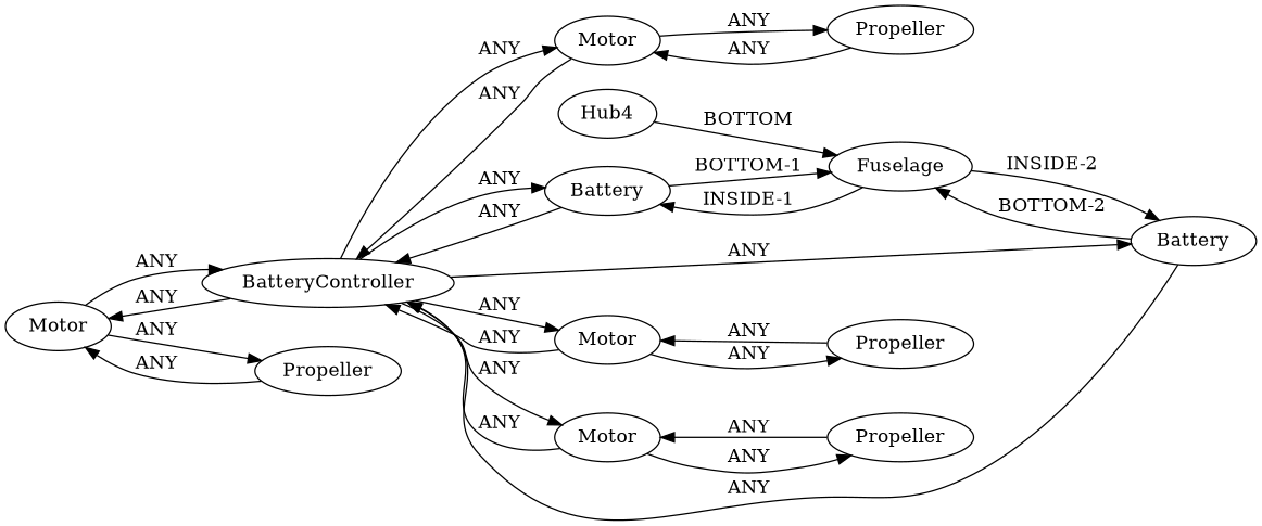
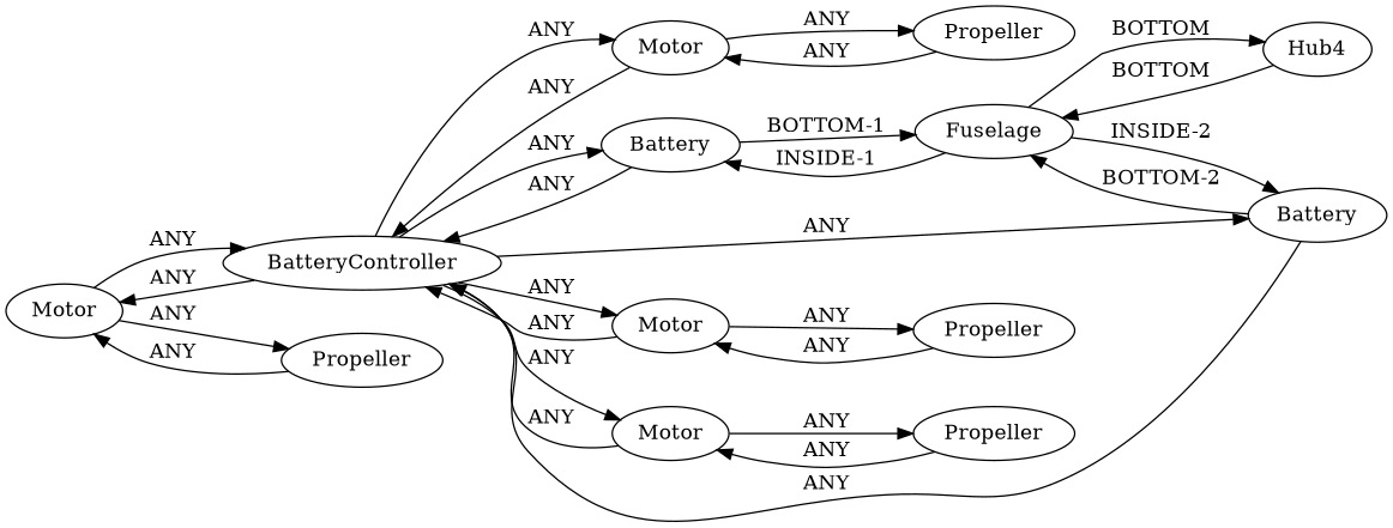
  digraph {
    rankdir=LR
    n1 [instance=Motor_instance_1 label=Motor]
    n2 [instance=BatteryController_instance_1 label=BatteryController]
    n3 [instance=Propeller_instance_2 label=Propeller]
    n4 [instance=Motor_instance_2 label=Motor]
    n5 [instance=Battery_instance_1 label=Battery]
    n6 [instance=Battery_instance_2 label=Battery]
    n7 [instance=Motor_instance_3 label=Motor]
    n8 [instance=Motor_instance_4 label=Motor]
    n9 [instance=Propeller_instance_1 label=Propeller]
    n10 [instance=Fuselage_instance_1 label=Fuselage]
    n11 [instance=Hub4_instance_1 label=Hub4]
    n12 [instance=Propeller_instance_4 label=Propeller]
    n13 [instance=Propeller_instance_3 label=Propeller]
    n1 -> n2 [label=ANY]
    n1 -> n3 [label=ANY]
    n2 -> n1 [label=ANY]
    n2 -> n4 [label=ANY]
    n2 -> n5 [label=ANY]
    n2 -> n6 [label=ANY]
    n2 -> n7 [label=ANY]
    n2 -> n8 [label=ANY]
    n3 -> n1 [label=ANY]
    n4 -> n2 [label=ANY]
    n4 -> n9 [label=ANY]
    n5 -> n2 [label=ANY]
    n5 -> n10 [label="BOTTOM-1"]
    n6 -> n2 [label=ANY]
    n6 -> n10 [label="BOTTOM-2"]
    n7 -> n2 [label=ANY]
    n7 -> n12 [label=ANY]
    n8 -> n2 [label=ANY]
    n8 -> n13 [label=ANY]
    n9 -> n4 [label=ANY]
    n10 -> n5 [label="INSIDE-1"]
    n10 -> n6 [label="INSIDE-2"]
+   n10 -> n11 [label=BOTTOM]
    n11 -> n10 [label=BOTTOM]
    n12 -> n7 [label=ANY]
    n13 -> n8 [label=ANY]
  }
